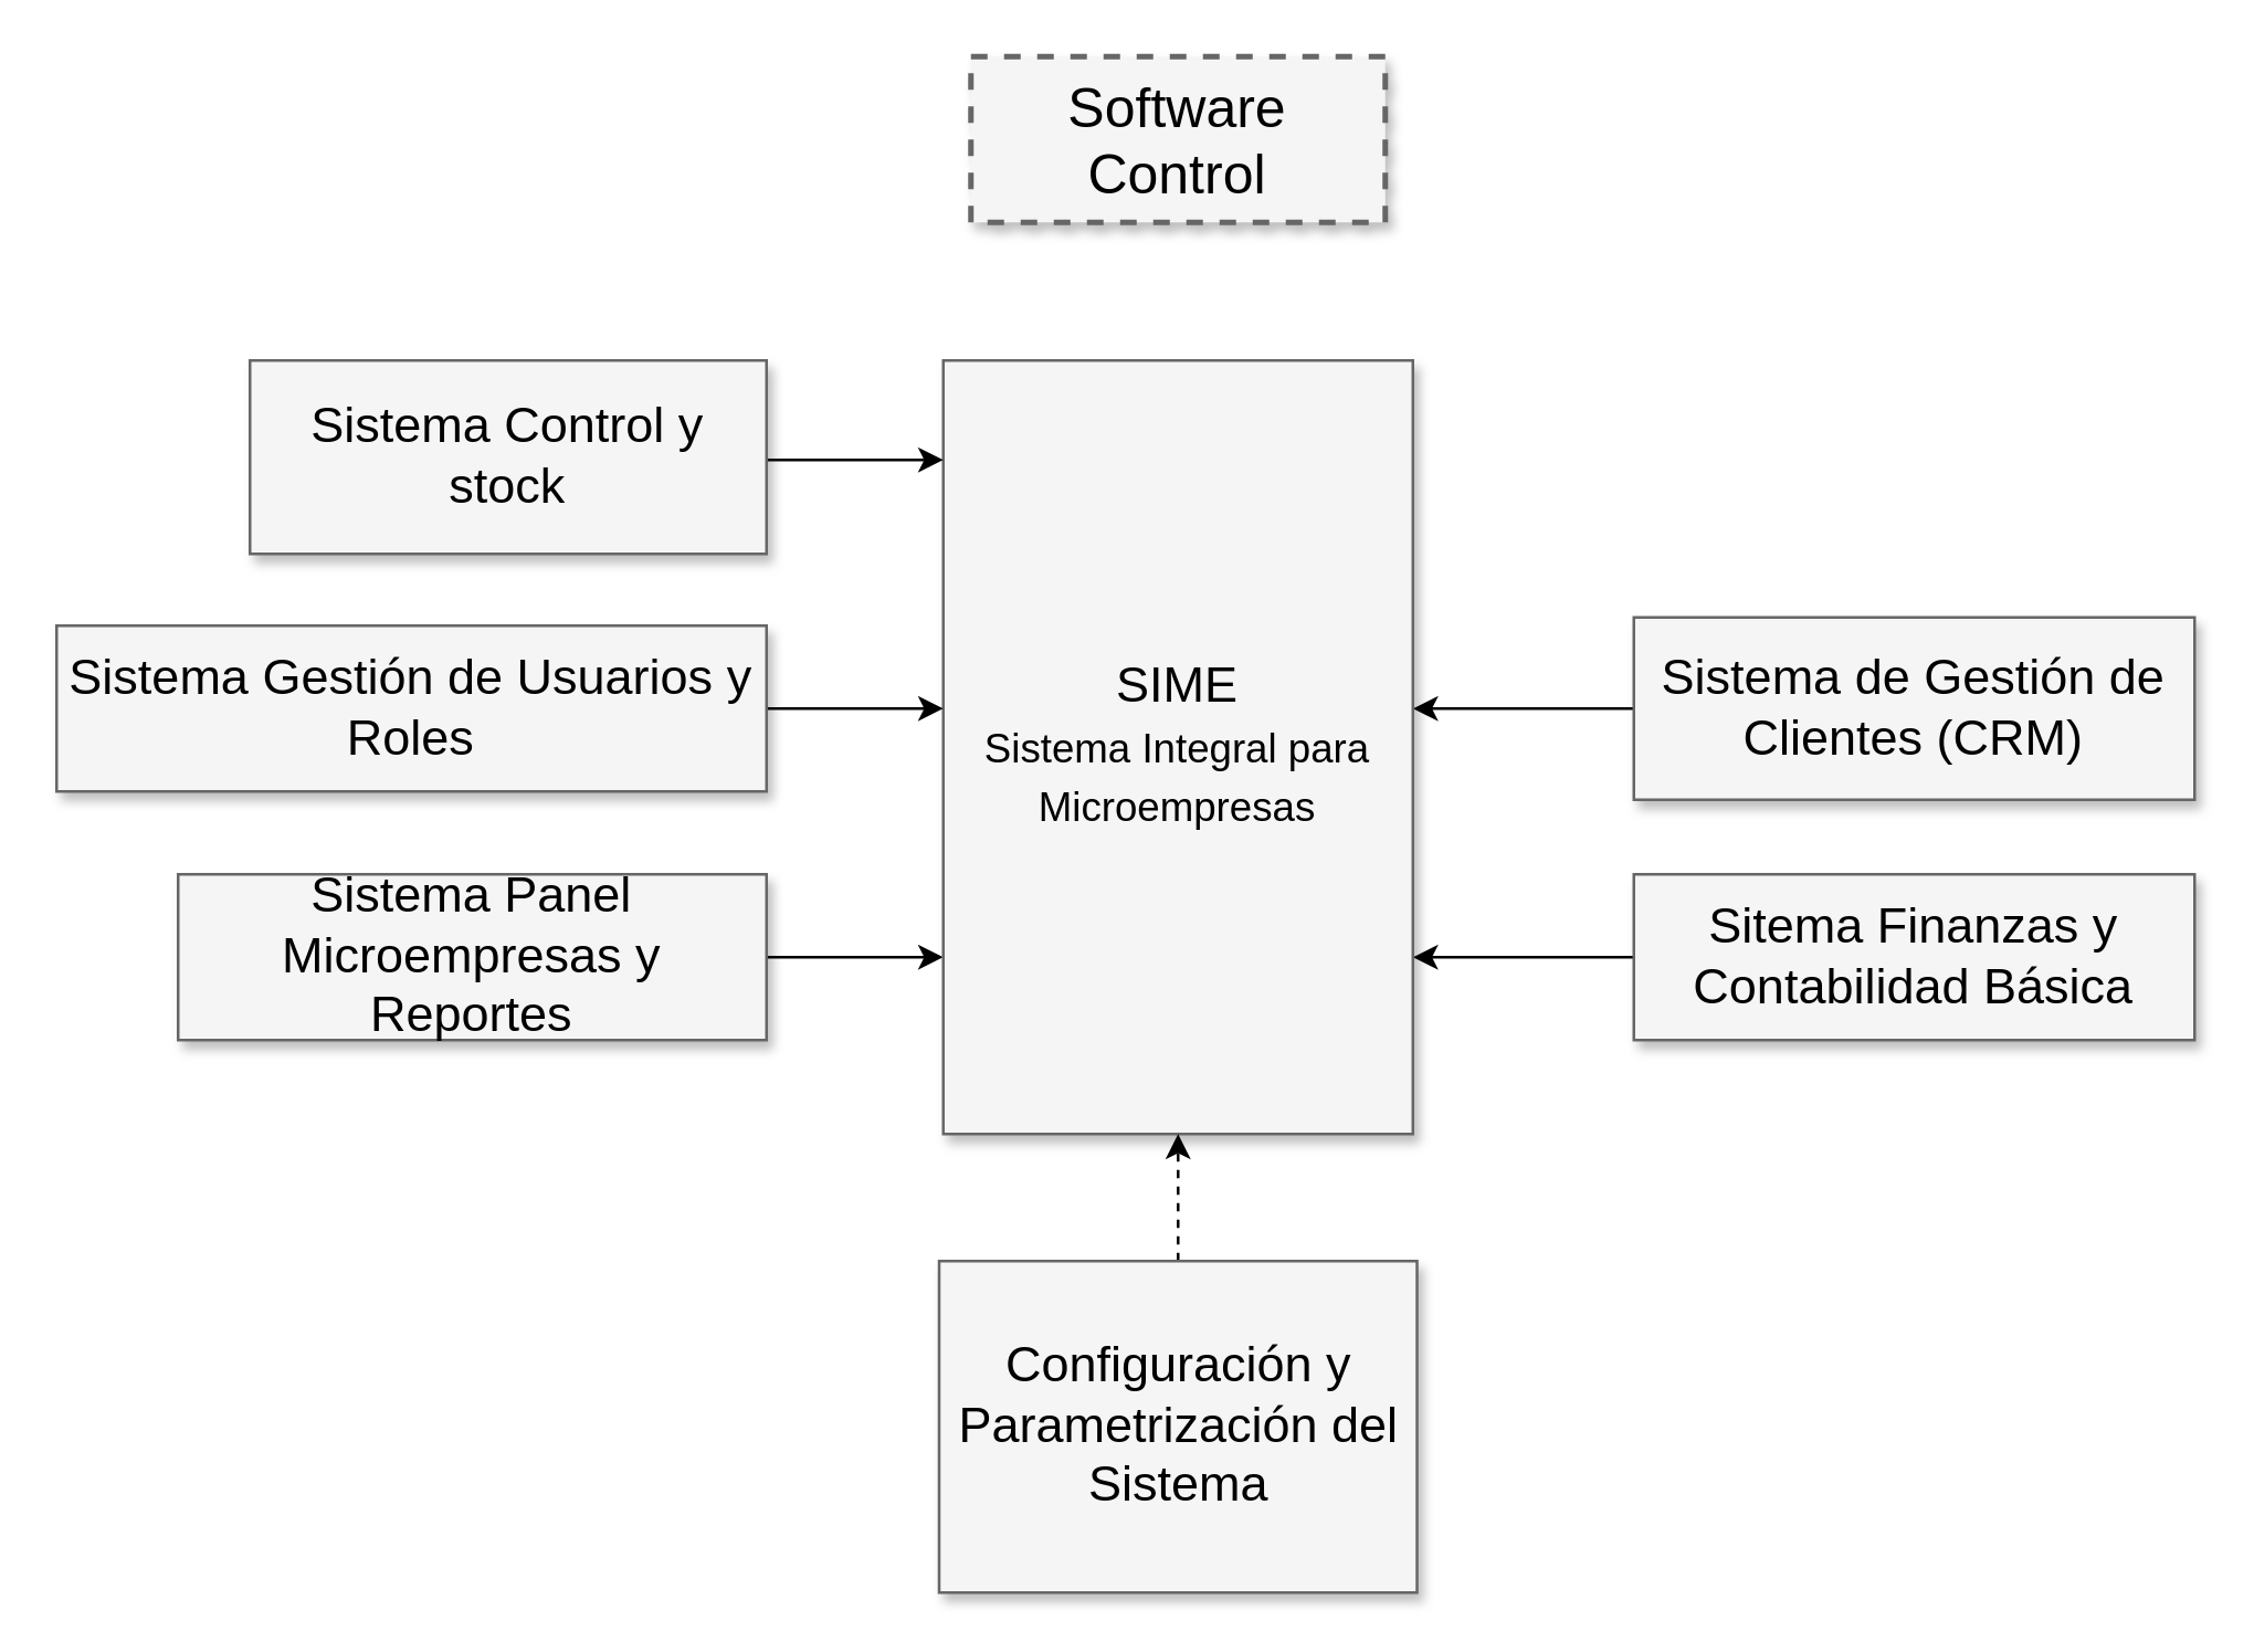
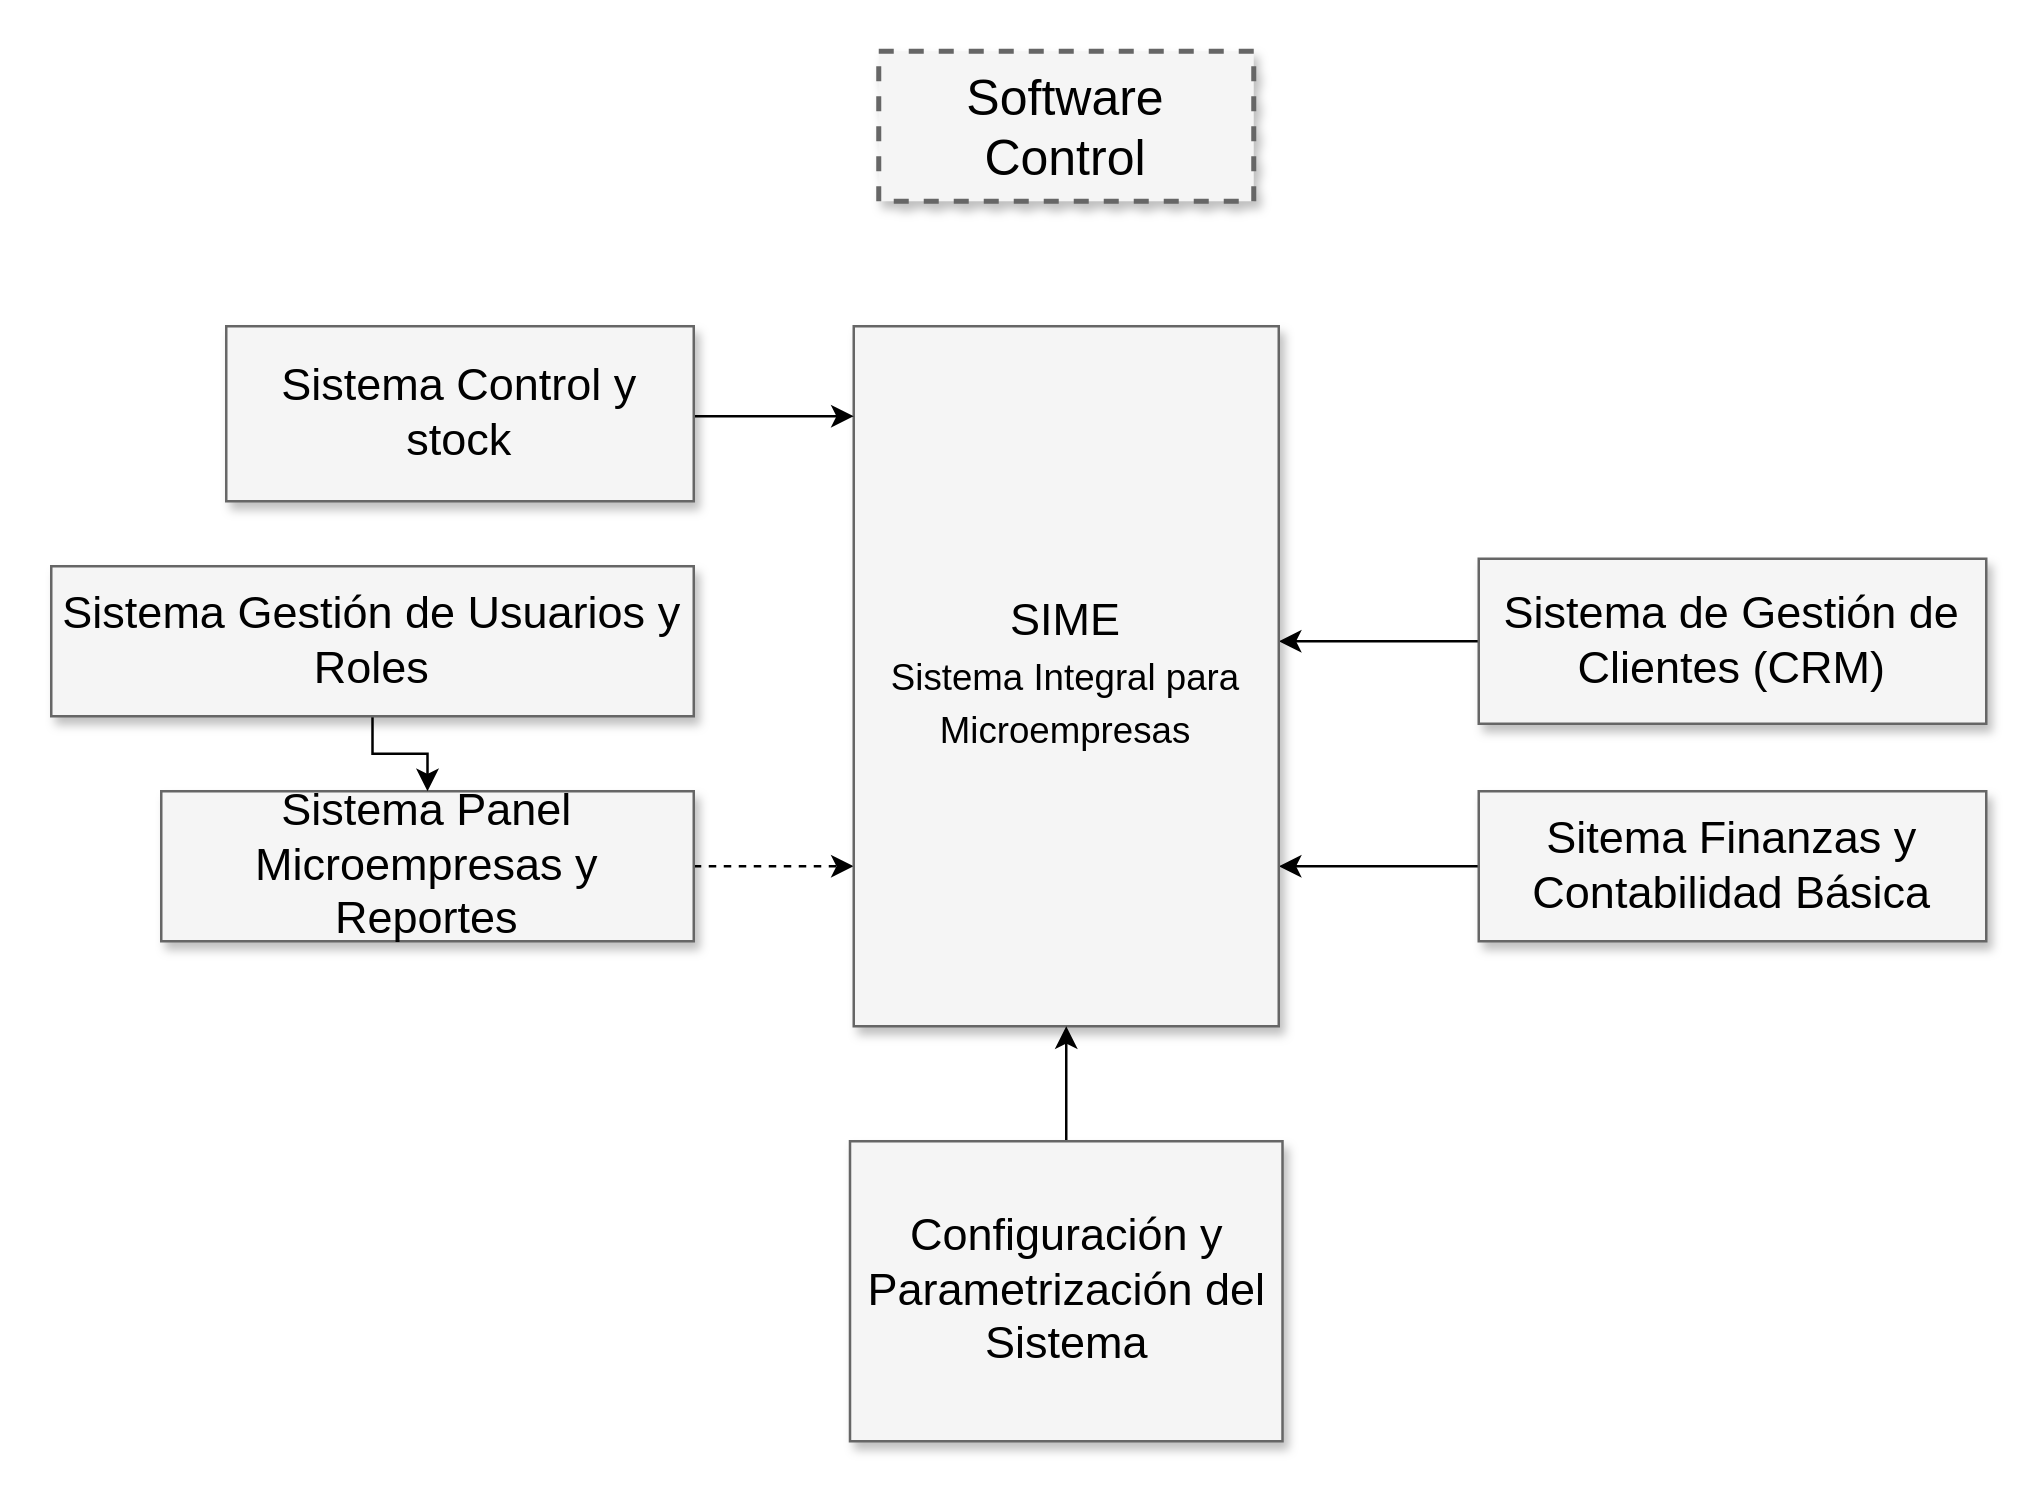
  <mxCell id="0" style=";html=1;" />
  <mxCell id="1" style=";html=1;" parent="0" />
  <mxCell id="2" value="Software Control" style="whiteSpace=wrap;html=1;shadow=1;fontSize=20;fillColor=#f5f5f5;strokeColor=#666666;strokeWidth=2;dashed=1;" parent="1" vertex="1"><mxGeometry x="351" y="20" width="150" height="60" as="geometry" /></mxCell>
  <mxCell id="3" style="edgeStyle=elbowEdgeStyle;rounded=0;html=1;startArrow=none;startFill=0;jettySize=auto;orthogonalLoop=1;fontSize=18;elbow=vertical;" parent="1" source="7" target="6" edge="1"><mxGeometry relative="1" as="geometry" /></mxCell>
  <mxCell id="4" style="edgeStyle=elbowEdgeStyle;rounded=0;html=1;startArrow=none;startFill=0;jettySize=auto;orthogonalLoop=1;fontSize=18;elbow=vertical;" parent="1" source="8" target="6" edge="1"><mxGeometry relative="1" as="geometry" /></mxCell>
- <mxCell id="5" style="edgeStyle=elbowEdgeStyle;rounded=0;html=1;startArrow=none;startFill=0;jettySize=auto;orthogonalLoop=1;fontSize=18;elbow=vertical;" parent="1" source="9" target="6" edge="1"><mxGeometry relative="1" as="geometry" /></mxCell>
+ <mxCell id="5" style="edgeStyle=elbowEdgeStyle;rounded=0;html=1;startArrow=none;startFill=0;jettySize=auto;orthogonalLoop=1;fontSize=18;elbow=vertical;dashed=1;" parent="1" source="9" target="6" edge="1"><mxGeometry relative="1" as="geometry" /></mxCell>
  <mxCell id="6" value="SIME&lt;div&gt;&lt;span style=&quot;font-size: 11pt; line-height: 115%; font-family: Calibri, sans-serif;&quot; lang=&quot;ES-MX&quot;&gt;Sistema Integral para&lt;br/&gt;Microempresas&lt;/span&gt;&lt;/div&gt;" style="whiteSpace=wrap;html=1;shadow=1;fontSize=18;fillColor=#f5f5f5;strokeColor=#666666;" parent="1" vertex="1"><mxGeometry x="341" y="130" width="170" height="280" as="geometry" /></mxCell>
  <mxCell id="7" value="Sistema de&amp;nbsp;&lt;span style=&quot;background-color: transparent; color: light-dark(rgb(0, 0, 0), rgb(255, 255, 255));&quot;&gt;Gestión de Clientes (CRM)&lt;/span&gt;" style="whiteSpace=wrap;html=1;shadow=1;fontSize=18;fillColor=#f5f5f5;strokeColor=#666666;" parent="1" vertex="1"><mxGeometry x="591" y="223" width="203" height="66" as="geometry" /></mxCell>
  <mxCell id="8" value="Sitema&amp;nbsp;Finanzas y Contabilidad Básica" style="whiteSpace=wrap;html=1;shadow=1;fontSize=18;fillColor=#f5f5f5;strokeColor=#666666;" parent="1" vertex="1"><mxGeometry x="591" y="316" width="203" height="60" as="geometry" /></mxCell>
  <mxCell id="9" value="Sistema&amp;nbsp;Panel Microempresas y Reportes" style="whiteSpace=wrap;html=1;shadow=1;fontSize=18;fillColor=#f5f5f5;strokeColor=#666666;" parent="1" vertex="1"><mxGeometry x="64" y="316" width="213" height="60" as="geometry" /></mxCell>
  <mxCell id="10" style="edgeStyle=elbowEdgeStyle;rounded=0;html=1;startArrow=none;startFill=0;jettySize=auto;orthogonalLoop=1;fontSize=18;elbow=vertical;" parent="1" source="11" target="6" edge="1"><mxGeometry relative="1" as="geometry"><Array as="points"><mxPoint x="311" y="166" /></Array></mxGeometry></mxCell>
  <mxCell id="11" value="Sistema Control y stock" style="whiteSpace=wrap;html=1;shadow=1;fontSize=18;fillColor=#f5f5f5;strokeColor=#666666;" parent="1" vertex="1"><mxGeometry x="90" y="130" width="187" height="70" as="geometry" /></mxCell>
- <mxCell id="12" style="edgeStyle=elbowEdgeStyle;rounded=0;html=1;startArrow=none;startFill=0;jettySize=auto;orthogonalLoop=1;fontSize=18;elbow=vertical;" parent="1" source="13" target="6" edge="1"><mxGeometry relative="1" as="geometry" /></mxCell>
+ <mxCell id="12" style="edgeStyle=elbowEdgeStyle;rounded=0;html=1;startArrow=none;startFill=0;jettySize=auto;orthogonalLoop=1;fontSize=18;elbow=vertical;" parent="1" source="13" target="9" edge="1"><mxGeometry relative="1" as="geometry" /></mxCell>
  <mxCell id="13" value="Sistema&amp;nbsp;&lt;span style=&quot;background-color: transparent; color: light-dark(rgb(0, 0, 0), rgb(255, 255, 255));&quot;&gt;Gestión de Usuarios y Roles&lt;/span&gt;" style="whiteSpace=wrap;html=1;shadow=1;fontSize=18;fillColor=#f5f5f5;strokeColor=#666666;" parent="1" vertex="1"><mxGeometry x="20" y="226" width="257" height="60" as="geometry" /></mxCell>
- <mxCell id="14" value="" style="edgeStyle=orthogonalEdgeStyle;rounded=0;orthogonalLoop=1;jettySize=auto;html=1;dashed=1;" edge="1" parent="1" source="15" target="6"><mxGeometry relative="1" as="geometry" /></mxCell>
+ <mxCell id="14" value="" style="edgeStyle=orthogonalEdgeStyle;rounded=0;orthogonalLoop=1;jettySize=auto;html=1;" edge="1" parent="1" source="15" target="6"><mxGeometry relative="1" as="geometry" /></mxCell>
  <mxCell id="15" value="Configuración y Parametrización del Sistema" style="whiteSpace=wrap;html=1;shadow=1;fontSize=18;fillColor=#f5f5f5;strokeColor=#666666;" parent="1" vertex="1"><mxGeometry x="339.5" y="456" width="173" height="120" as="geometry" /></mxCell>
